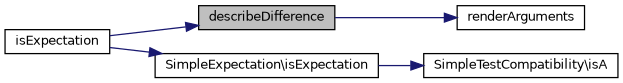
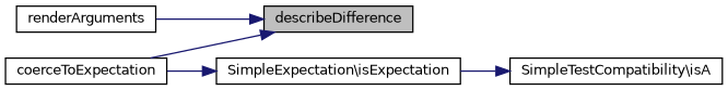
  digraph {
    rankdir=LR
    node [color=black fillcolor=white fontname=Helvetica fontsize=10 shape=record style=filled]
    edge [color=midnightblue fontname=Helvetica fontsize=10 labelfontname=Helvetica labelfontsize=10 style=solid]
    n1 [fillcolor=grey75 fontcolor=black height=0.2 label=describeDifference width=0.4]
    n2 [height=0.2 label=renderArguments width=0.4]
-   n3 [height=0.2 label=isExpectation width=0.4]
+   n3 [height=0.2 label=coerceToExpectation width=0.4]
    n4 [height=0.2 label="SimpleExpectation\\isExpectation" width=0.4]
    n5 [height=0.2 label="SimpleTestCompatibility\\isA" width=0.4]
-   n1 -> n2
+   n2 -> n1
    n3 -> n1
    n3 -> n4
    n4 -> n5
  }
